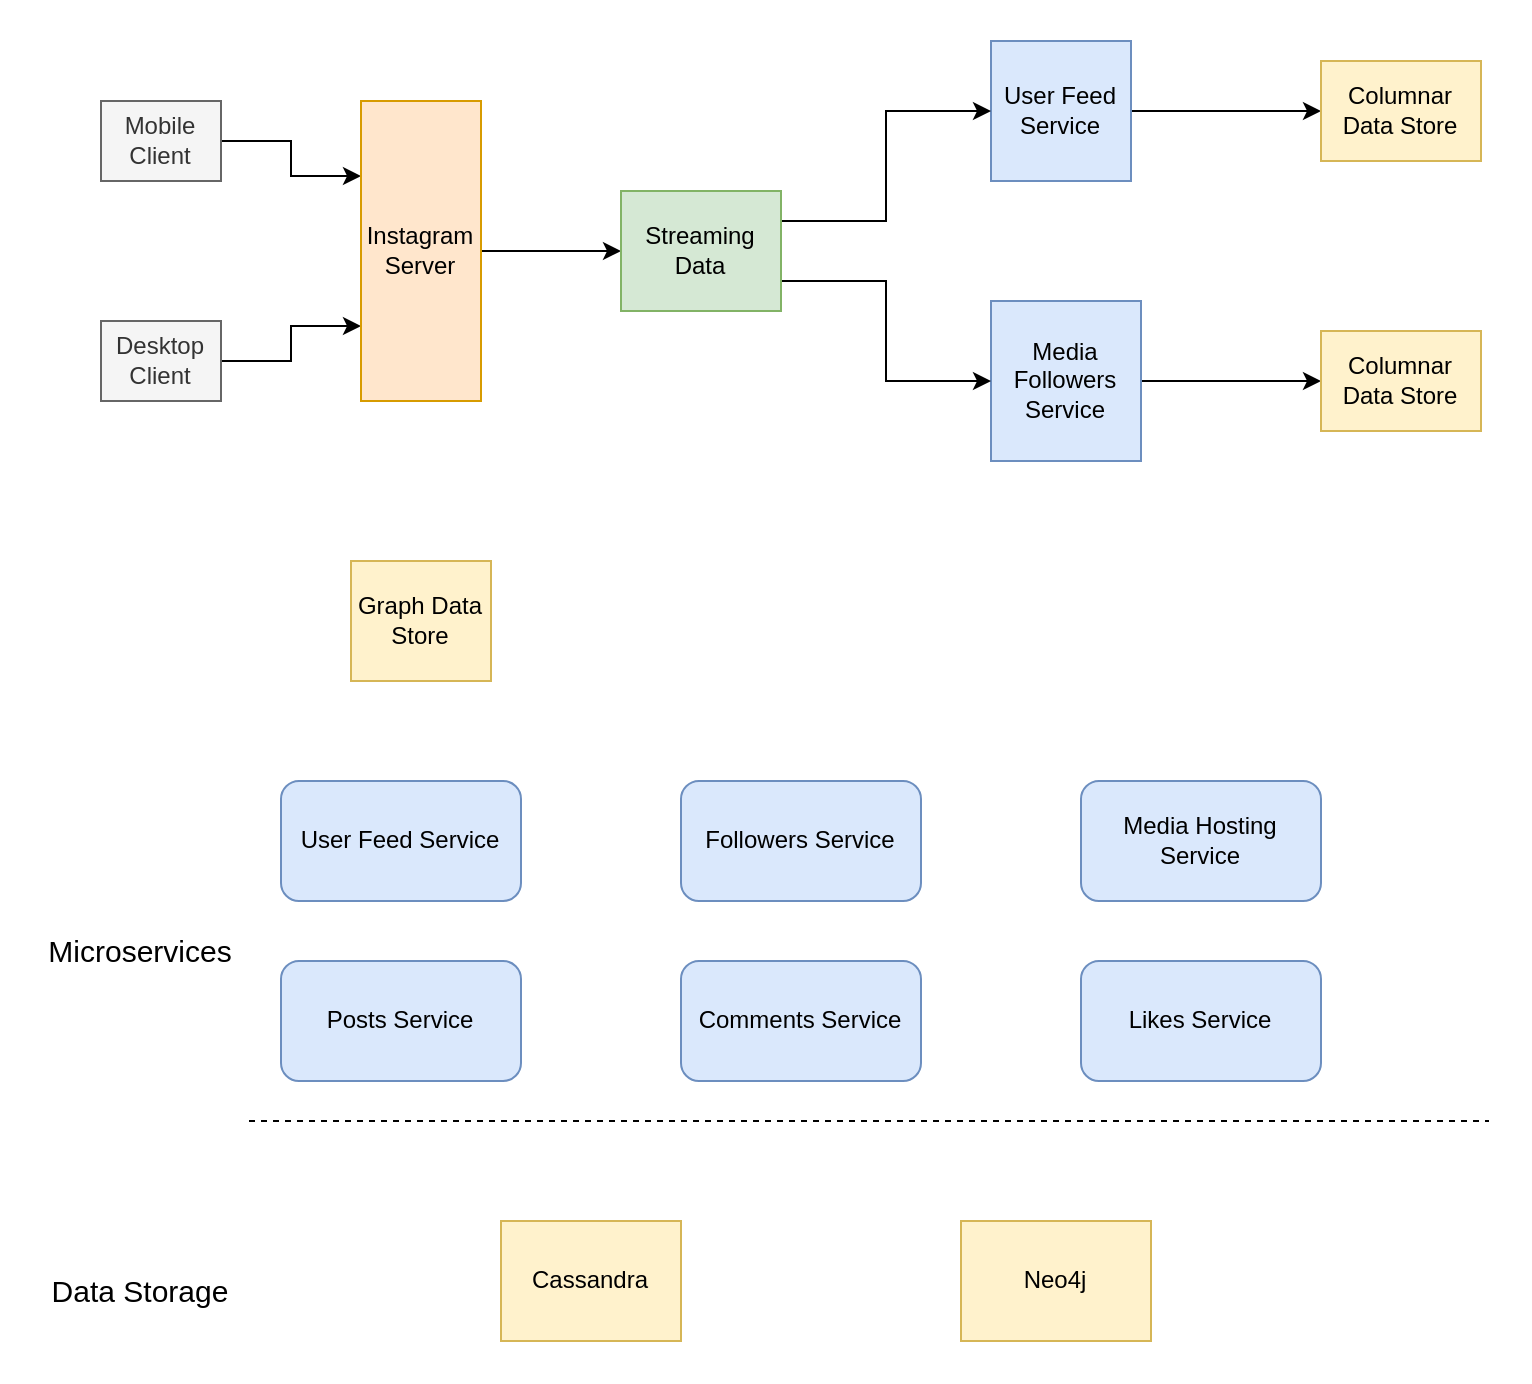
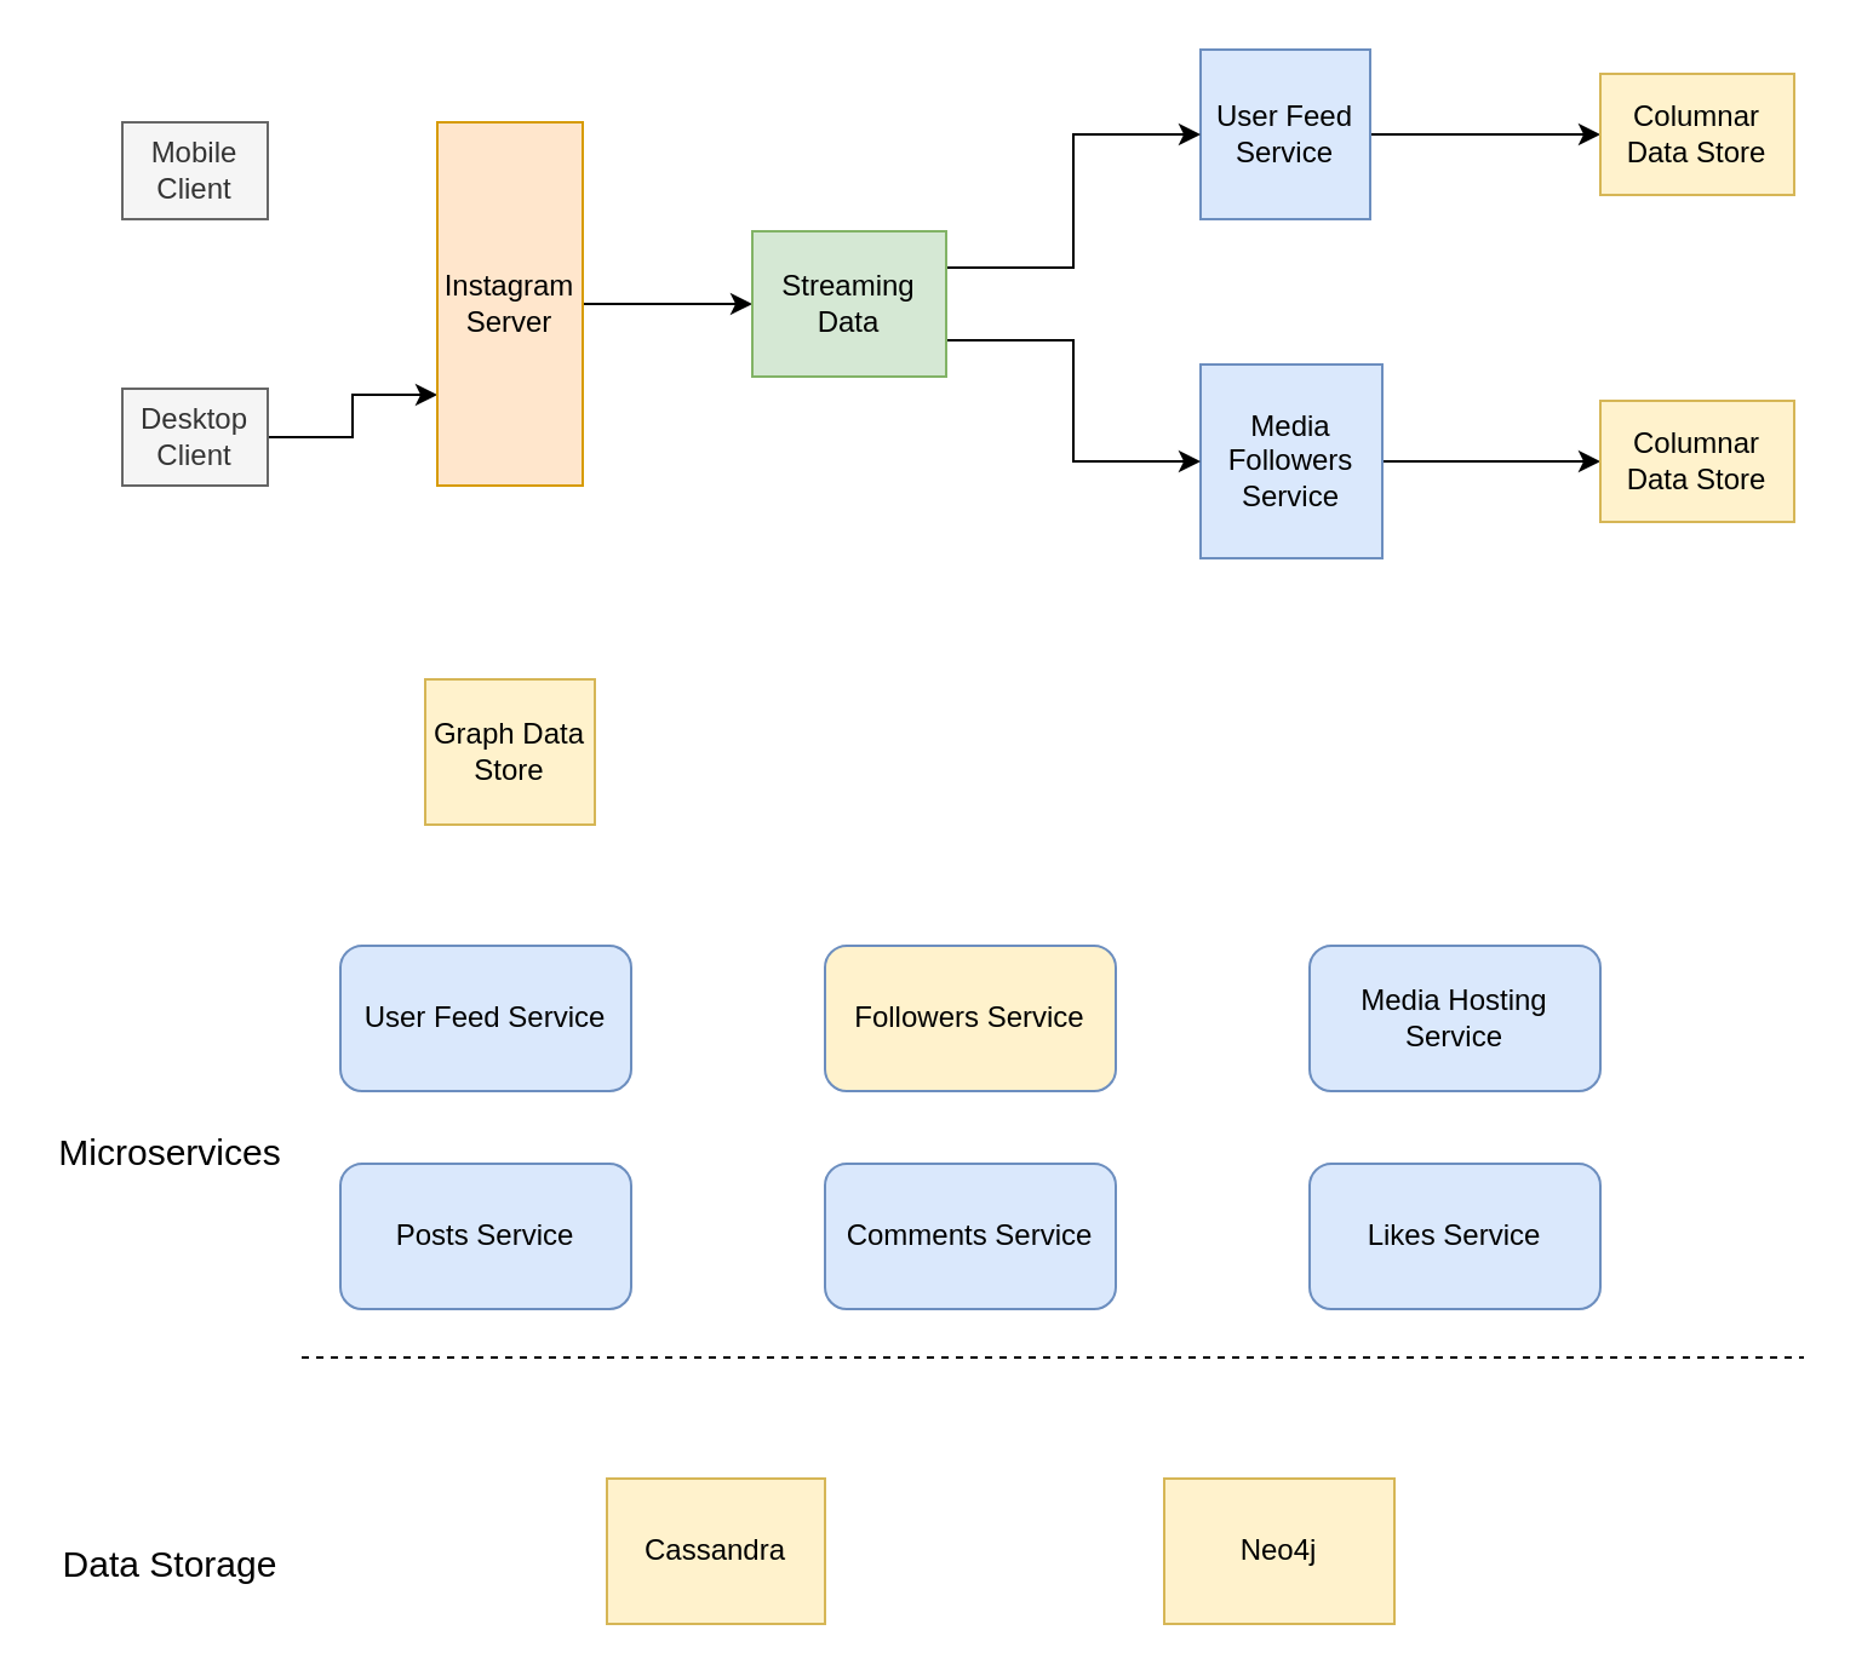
  <mxCell id="0" />
  <mxCell id="1" parent="0" />
- <mxCell id="2" style="edgeStyle=orthogonalEdgeStyle;rounded=0;orthogonalLoop=1;jettySize=auto;html=1;exitX=1;exitY=0.5;exitDx=0;exitDy=0;entryX=0;entryY=0.25;entryDx=0;entryDy=0;" edge="1" parent="1" source="3" target="7"><mxGeometry relative="1" as="geometry" /></mxCell>
  <mxCell id="3" value="Mobile Client" style="rounded=0;whiteSpace=wrap;html=1;fillColor=#f5f5f5;fontColor=#333333;strokeColor=#666666;" vertex="1" parent="1"><mxGeometry x="50" y="50" width="60" height="40" as="geometry" /></mxCell>
  <mxCell id="4" style="edgeStyle=orthogonalEdgeStyle;rounded=0;orthogonalLoop=1;jettySize=auto;html=1;exitX=1;exitY=0.5;exitDx=0;exitDy=0;entryX=0;entryY=0.75;entryDx=0;entryDy=0;" edge="1" parent="1" source="5" target="7"><mxGeometry relative="1" as="geometry" /></mxCell>
  <mxCell id="5" value="Desktop Client" style="rounded=0;whiteSpace=wrap;html=1;fillColor=#f5f5f5;fontColor=#333333;strokeColor=#666666;" vertex="1" parent="1"><mxGeometry x="50" y="160" width="60" height="40" as="geometry" /></mxCell>
  <mxCell id="6" style="edgeStyle=orthogonalEdgeStyle;rounded=0;orthogonalLoop=1;jettySize=auto;html=1;exitX=1;exitY=0.5;exitDx=0;exitDy=0;entryX=0;entryY=0.5;entryDx=0;entryDy=0;" edge="1" parent="1" source="7" target="14"><mxGeometry relative="1" as="geometry" /></mxCell>
  <mxCell id="7" value="Instagram Server" style="rounded=0;whiteSpace=wrap;html=1;fillColor=#ffe6cc;strokeColor=#d79b00;" vertex="1" parent="1"><mxGeometry x="180" y="50" width="60" height="150" as="geometry" /></mxCell>
  <mxCell id="8" style="edgeStyle=orthogonalEdgeStyle;rounded=0;orthogonalLoop=1;jettySize=auto;html=1;exitX=1;exitY=0.5;exitDx=0;exitDy=0;entryX=0;entryY=0.5;entryDx=0;entryDy=0;" edge="1" parent="1" source="9" target="17"><mxGeometry relative="1" as="geometry" /></mxCell>
  <mxCell id="9" value="Media Followers Service" style="rounded=0;whiteSpace=wrap;html=1;fillColor=#dae8fc;strokeColor=#6c8ebf;" vertex="1" parent="1"><mxGeometry x="495" y="150" width="75" height="80" as="geometry" /></mxCell>
  <mxCell id="10" style="edgeStyle=orthogonalEdgeStyle;rounded=0;orthogonalLoop=1;jettySize=auto;html=1;exitX=1;exitY=0.5;exitDx=0;exitDy=0;entryX=0;entryY=0.5;entryDx=0;entryDy=0;" edge="1" parent="1" source="11" target="16"><mxGeometry relative="1" as="geometry" /></mxCell>
  <mxCell id="11" value="User Feed Service" style="rounded=0;whiteSpace=wrap;html=1;fillColor=#dae8fc;strokeColor=#6c8ebf;" vertex="1" parent="1"><mxGeometry x="495" y="20" width="70" height="70" as="geometry" /></mxCell>
  <mxCell id="12" style="edgeStyle=orthogonalEdgeStyle;rounded=0;orthogonalLoop=1;jettySize=auto;html=1;exitX=1;exitY=0.25;exitDx=0;exitDy=0;entryX=0;entryY=0.5;entryDx=0;entryDy=0;" edge="1" parent="1" source="14" target="11"><mxGeometry relative="1" as="geometry" /></mxCell>
  <mxCell id="13" style="edgeStyle=orthogonalEdgeStyle;rounded=0;orthogonalLoop=1;jettySize=auto;html=1;exitX=1;exitY=0.75;exitDx=0;exitDy=0;entryX=0;entryY=0.5;entryDx=0;entryDy=0;" edge="1" parent="1" source="14" target="9"><mxGeometry relative="1" as="geometry" /></mxCell>
  <mxCell id="14" value="Streaming Data" style="rounded=0;whiteSpace=wrap;html=1;fillColor=#d5e8d4;strokeColor=#82b366;" vertex="1" parent="1"><mxGeometry x="310" y="95" width="80" height="60" as="geometry" /></mxCell>
  <mxCell id="15" value="Graph Data Store" style="rounded=0;whiteSpace=wrap;html=1;fillColor=#fff2cc;strokeColor=#d6b656;" vertex="1" parent="1"><mxGeometry x="175" y="280" width="70" height="60" as="geometry" /></mxCell>
  <mxCell id="16" value="Columnar Data Store" style="rounded=0;whiteSpace=wrap;html=1;fillColor=#fff2cc;strokeColor=#d6b656;" vertex="1" parent="1"><mxGeometry x="660" y="30" width="80" height="50" as="geometry" /></mxCell>
  <mxCell id="17" value="Columnar Data Store" style="rounded=0;whiteSpace=wrap;html=1;fillColor=#fff2cc;strokeColor=#d6b656;" vertex="1" parent="1"><mxGeometry x="660" y="165" width="80" height="50" as="geometry" /></mxCell>
  <mxCell id="18" value="Comments Service" style="rounded=1;whiteSpace=wrap;html=1;fillColor=#dae8fc;strokeColor=#6c8ebf;" vertex="1" parent="1"><mxGeometry x="340" y="480" width="120" height="60" as="geometry" /></mxCell>
  <mxCell id="19" value="User Feed Service" style="rounded=1;whiteSpace=wrap;html=1;fillColor=#dae8fc;strokeColor=#6c8ebf;" vertex="1" parent="1"><mxGeometry x="140" y="390" width="120" height="60" as="geometry" /></mxCell>
  <mxCell id="20" value="Posts Service" style="rounded=1;whiteSpace=wrap;html=1;fillColor=#dae8fc;strokeColor=#6c8ebf;" vertex="1" parent="1"><mxGeometry x="140" y="480" width="120" height="60" as="geometry" /></mxCell>
  <mxCell id="21" value="Likes Service" style="rounded=1;whiteSpace=wrap;html=1;fillColor=#dae8fc;strokeColor=#6c8ebf;" vertex="1" parent="1"><mxGeometry x="540" y="480" width="120" height="60" as="geometry" /></mxCell>
- <mxCell id="22" value="Followers Service" style="rounded=1;whiteSpace=wrap;html=1;fillColor=#dae8fc;strokeColor=#6c8ebf;" vertex="1" parent="1"><mxGeometry x="340" y="390" width="120" height="60" as="geometry" /></mxCell>
+ <mxCell id="22" value="Followers Service" style="rounded=1;whiteSpace=wrap;html=1;fillColor=#fff2cc;strokeColor=#6c8ebf;" vertex="1" parent="1"><mxGeometry x="340" y="390" width="120" height="60" as="geometry" /></mxCell>
  <mxCell id="23" value="Media Hosting Service" style="rounded=1;whiteSpace=wrap;html=1;fillColor=#dae8fc;strokeColor=#6c8ebf;" vertex="1" parent="1"><mxGeometry x="540" y="390" width="120" height="60" as="geometry" /></mxCell>
  <mxCell id="24" value="Cassandra" style="rounded=0;whiteSpace=wrap;html=1;fillColor=#fff2cc;strokeColor=#d6b656;" vertex="1" parent="1"><mxGeometry x="250" y="610" width="90" height="60" as="geometry" /></mxCell>
  <mxCell id="25" value="Neo4j" style="rounded=0;whiteSpace=wrap;html=1;fillColor=#fff2cc;strokeColor=#d6b656;" vertex="1" parent="1"><mxGeometry x="480" y="610" width="95" height="60" as="geometry" /></mxCell>
  <mxCell id="26" value="" style="endArrow=none;dashed=1;html=1;rounded=0;" edge="1" parent="1"><mxGeometry width="50" height="50" relative="1" as="geometry"><mxPoint x="124" y="560" as="sourcePoint" /><mxPoint x="744" y="560" as="targetPoint" /></mxGeometry></mxCell>
  <mxCell id="27" value="&lt;font style=&quot;font-size: 15px&quot;&gt;Microservices&lt;/font&gt;" style="text;html=1;strokeColor=none;fillColor=none;align=center;verticalAlign=middle;whiteSpace=wrap;rounded=0;strokeWidth=1;" vertex="1" parent="1"><mxGeometry x="40" y="460" width="60" height="30" as="geometry" /></mxCell>
  <mxCell id="28" value="&lt;font style=&quot;font-size: 15px&quot;&gt;Data Storage&lt;/font&gt;" style="text;html=1;strokeColor=none;fillColor=none;align=center;verticalAlign=middle;whiteSpace=wrap;rounded=0;" vertex="1" parent="1"><mxGeometry y="630" width="100" height="30" as="geometry" x="20" /></mxCell>
